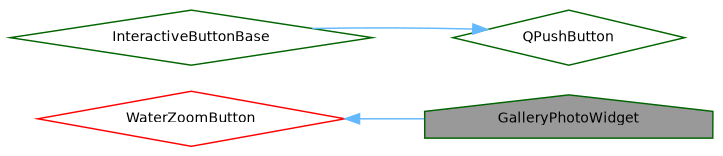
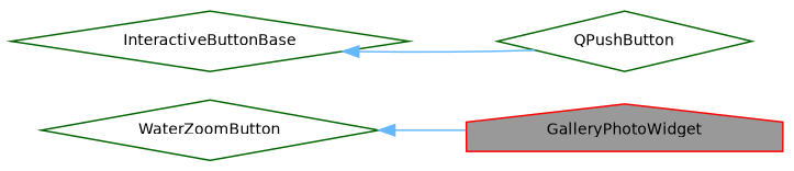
  digraph {
    rankdir=LR
    node [color=red fillcolor=white fontname=Helvetica fontsize=10 shape=diamond style=filled]
    edge [color=steelblue1 dir=back fontname=Helvetica fontsize=10 labelfontname=Helvetica labelfontsize=10 style=solid]
-   n1 [color=darkgreen fillcolor=grey60 fontcolor=black height=0.2 label=GalleryPhotoWidget shape=house width=0.4]
-   n2 [height=0.2 label=WaterZoomButton width=0.4]
+   n1 [fillcolor=grey60 fontcolor=black height=0.2 label=GalleryPhotoWidget shape=house width=0.4]
+   n2 [color=darkgreen height=0.2 label=WaterZoomButton width=0.4]
    n3 [color=darkgreen height=0.2 label=InteractiveButtonBase width=0.4]
    n4 [color=darkgreen height=0.2 label=QPushButton width=0.4]
    n2 -> n1
-   n4 -> n3
+   n3 -> n4
  }
